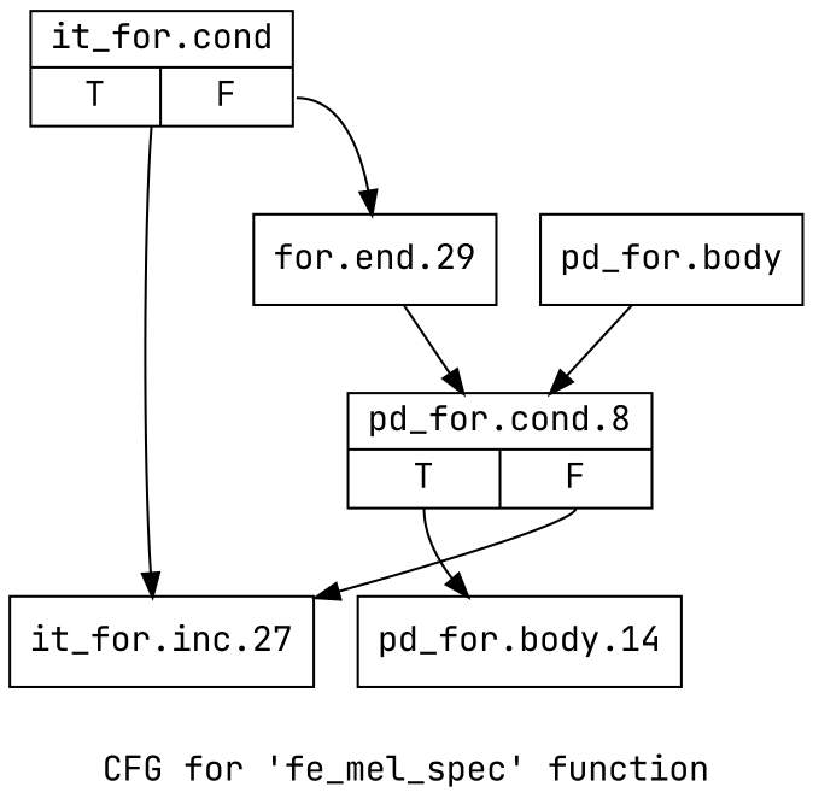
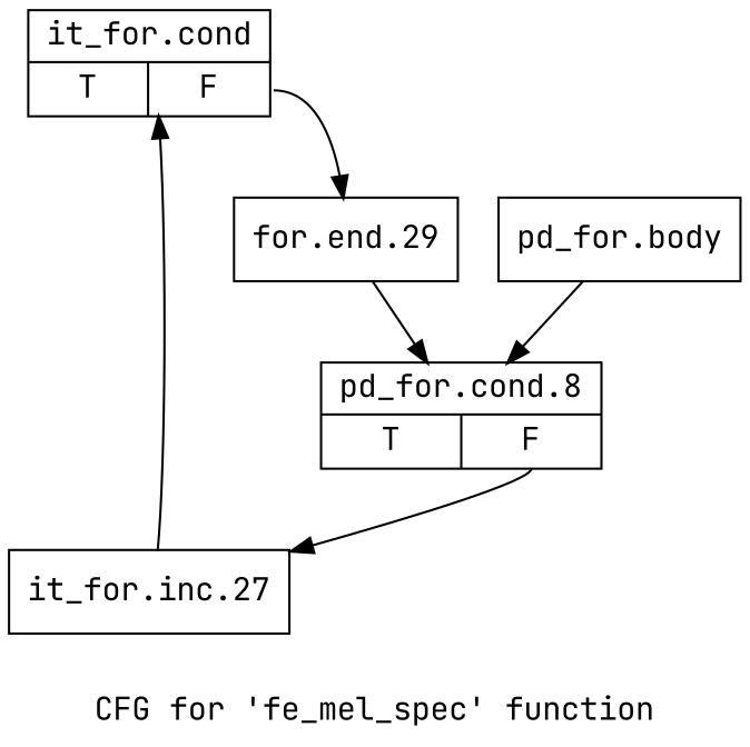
  digraph {
    fontname="JetBrains Mono"
    label="CFG for 'fe_mel_spec' function"
    node [fontname="JetBrains Mono" shape=record]
    edge [fontname="JetBrains Mono"]
    n1 [label="{it_for.cond|{<s0>T|<s1>F}}"]
    n2 [label="{for.end.29}"]
    n3 [label="{pd_for.body}"]
    n4 [label="{pd_for.cond.8|{<s0>T|<s1>F}}"]
-   n5 [label="{pd_for.body.14}"]
    n6 [label="{it_for.inc.27}"]
    n1 -> n2 [tailport=s1]
    n2 -> n4
    n3 -> n4
-   n4 -> n5 [tailport=s0]
    n4 -> n6 [tailport=s1]
-   n1 -> n6
+   n6 -> n1
  }
